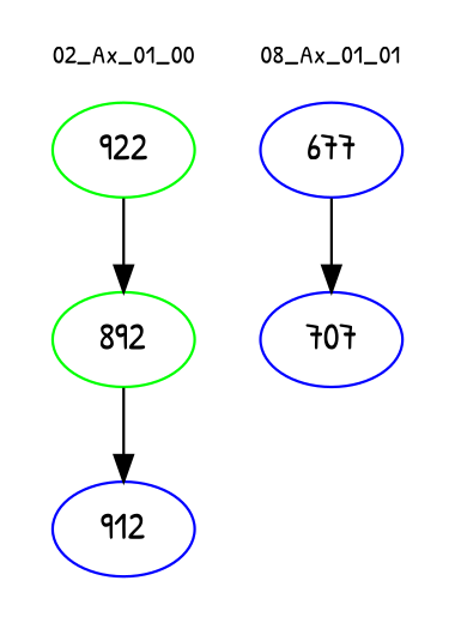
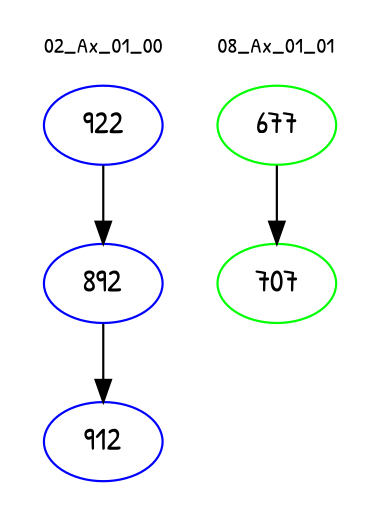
  digraph {
    fontname="Patrick Hand"
    node [color=green fontname="Patrick Hand"]
    edge [color=black fontname="Patrick Hand"]
-   n1 [label=922]
-   n2 [label=892]
+   n1 [color=blue label=922]
+   n2 [color=blue label=892]
    n3 [color=blue label=912]
-   n4 [color=blue label=677]
-   n5 [color=blue label=707]
+   n4 [label=677]
+   n5 [label=707]
    subgraph cluster_1 {
      color=white
      fontsize=10
      label="02_Ax_01_00"
      n1
      n2
      n3
    }
    subgraph cluster_2 {
      color=white
      fontsize=10
      label="08_Ax_01_01"
      n4
      n5
    }
    n1 -> n2
    n2 -> n3
    n4 -> n5
  }
